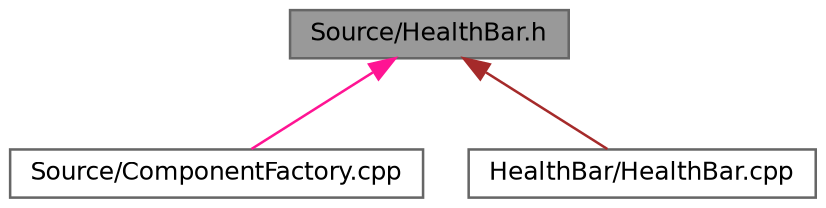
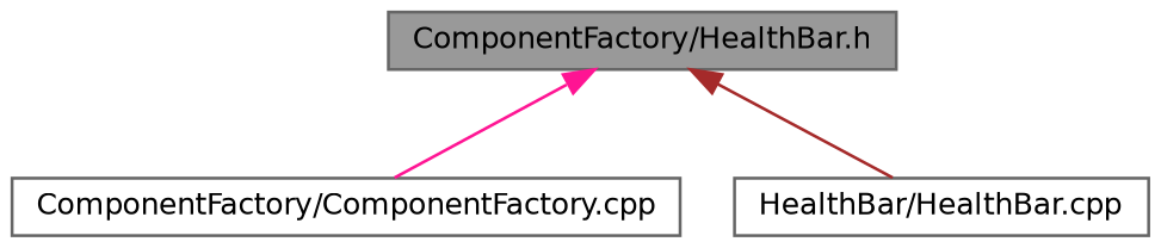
  digraph {
    node [color=grey40 fillcolor=white fontname=Helvetica fontsize=10 shape=box style=filled]
    edge [dir=back fontname=Helvetica fontsize=10 labelfontname=Helvetica labelfontsize=10 style=solid]
-   n1 [color=gray40 fillcolor=grey60 fontcolor=black height=0.2 label="Source/HealthBar.h" width=0.4]
-   n2 [height=0.2 label="Source/ComponentFactory.cpp" width=0.4]
+   n1 [color=gray40 fillcolor=grey60 fontcolor=black height=0.2 label="ComponentFactory/HealthBar.h" width=0.4]
+   n2 [height=0.2 label="ComponentFactory/ComponentFactory.cpp" width=0.4]
    n3 [height=0.2 label="HealthBar/HealthBar.cpp" width=0.4]
    n1 -> n2 [color=deeppink]
    n1 -> n3 [color=brown]
  }
